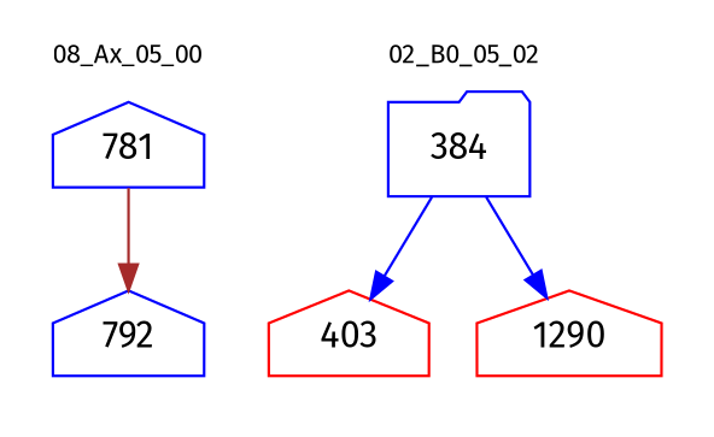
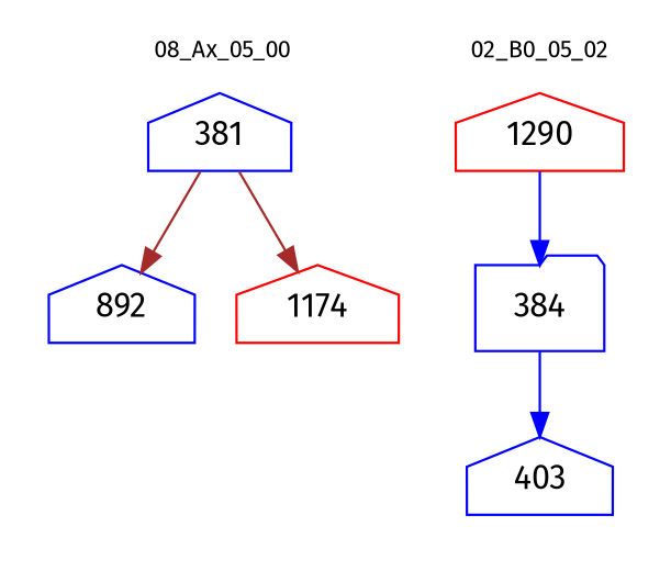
  digraph {
    fontname="Fira Sans"
    node [color=blue fontname="Fira Sans" shape=house]
    edge [color=brown fontname="Fira Sans"]
-   n1 [label=781]
-   n2 [label=792]
+   n1 [label=381]
+   n2 [label=892]
+   n3 [color=red label=1174]
    n4 [label=384 shape=folder]
-   n5 [color=red label=403]
+   n5 [label=403]
    n6 [color=red label=1290]
    subgraph cluster_1 {
      color=white
      fontsize=10
      label="08_Ax_05_00"
      n1
      n2
+     n3
    }
    subgraph cluster_2 {
      color=white
      fontsize=10
      label="02_B0_05_02"
      n4
      n5
      n6
    }
    n1 -> n2
+   n1 -> n3
    n4 -> n5 [color=blue]
-   n4 -> n6 [color=blue]
+   n6 -> n4 [color=blue]
  }
